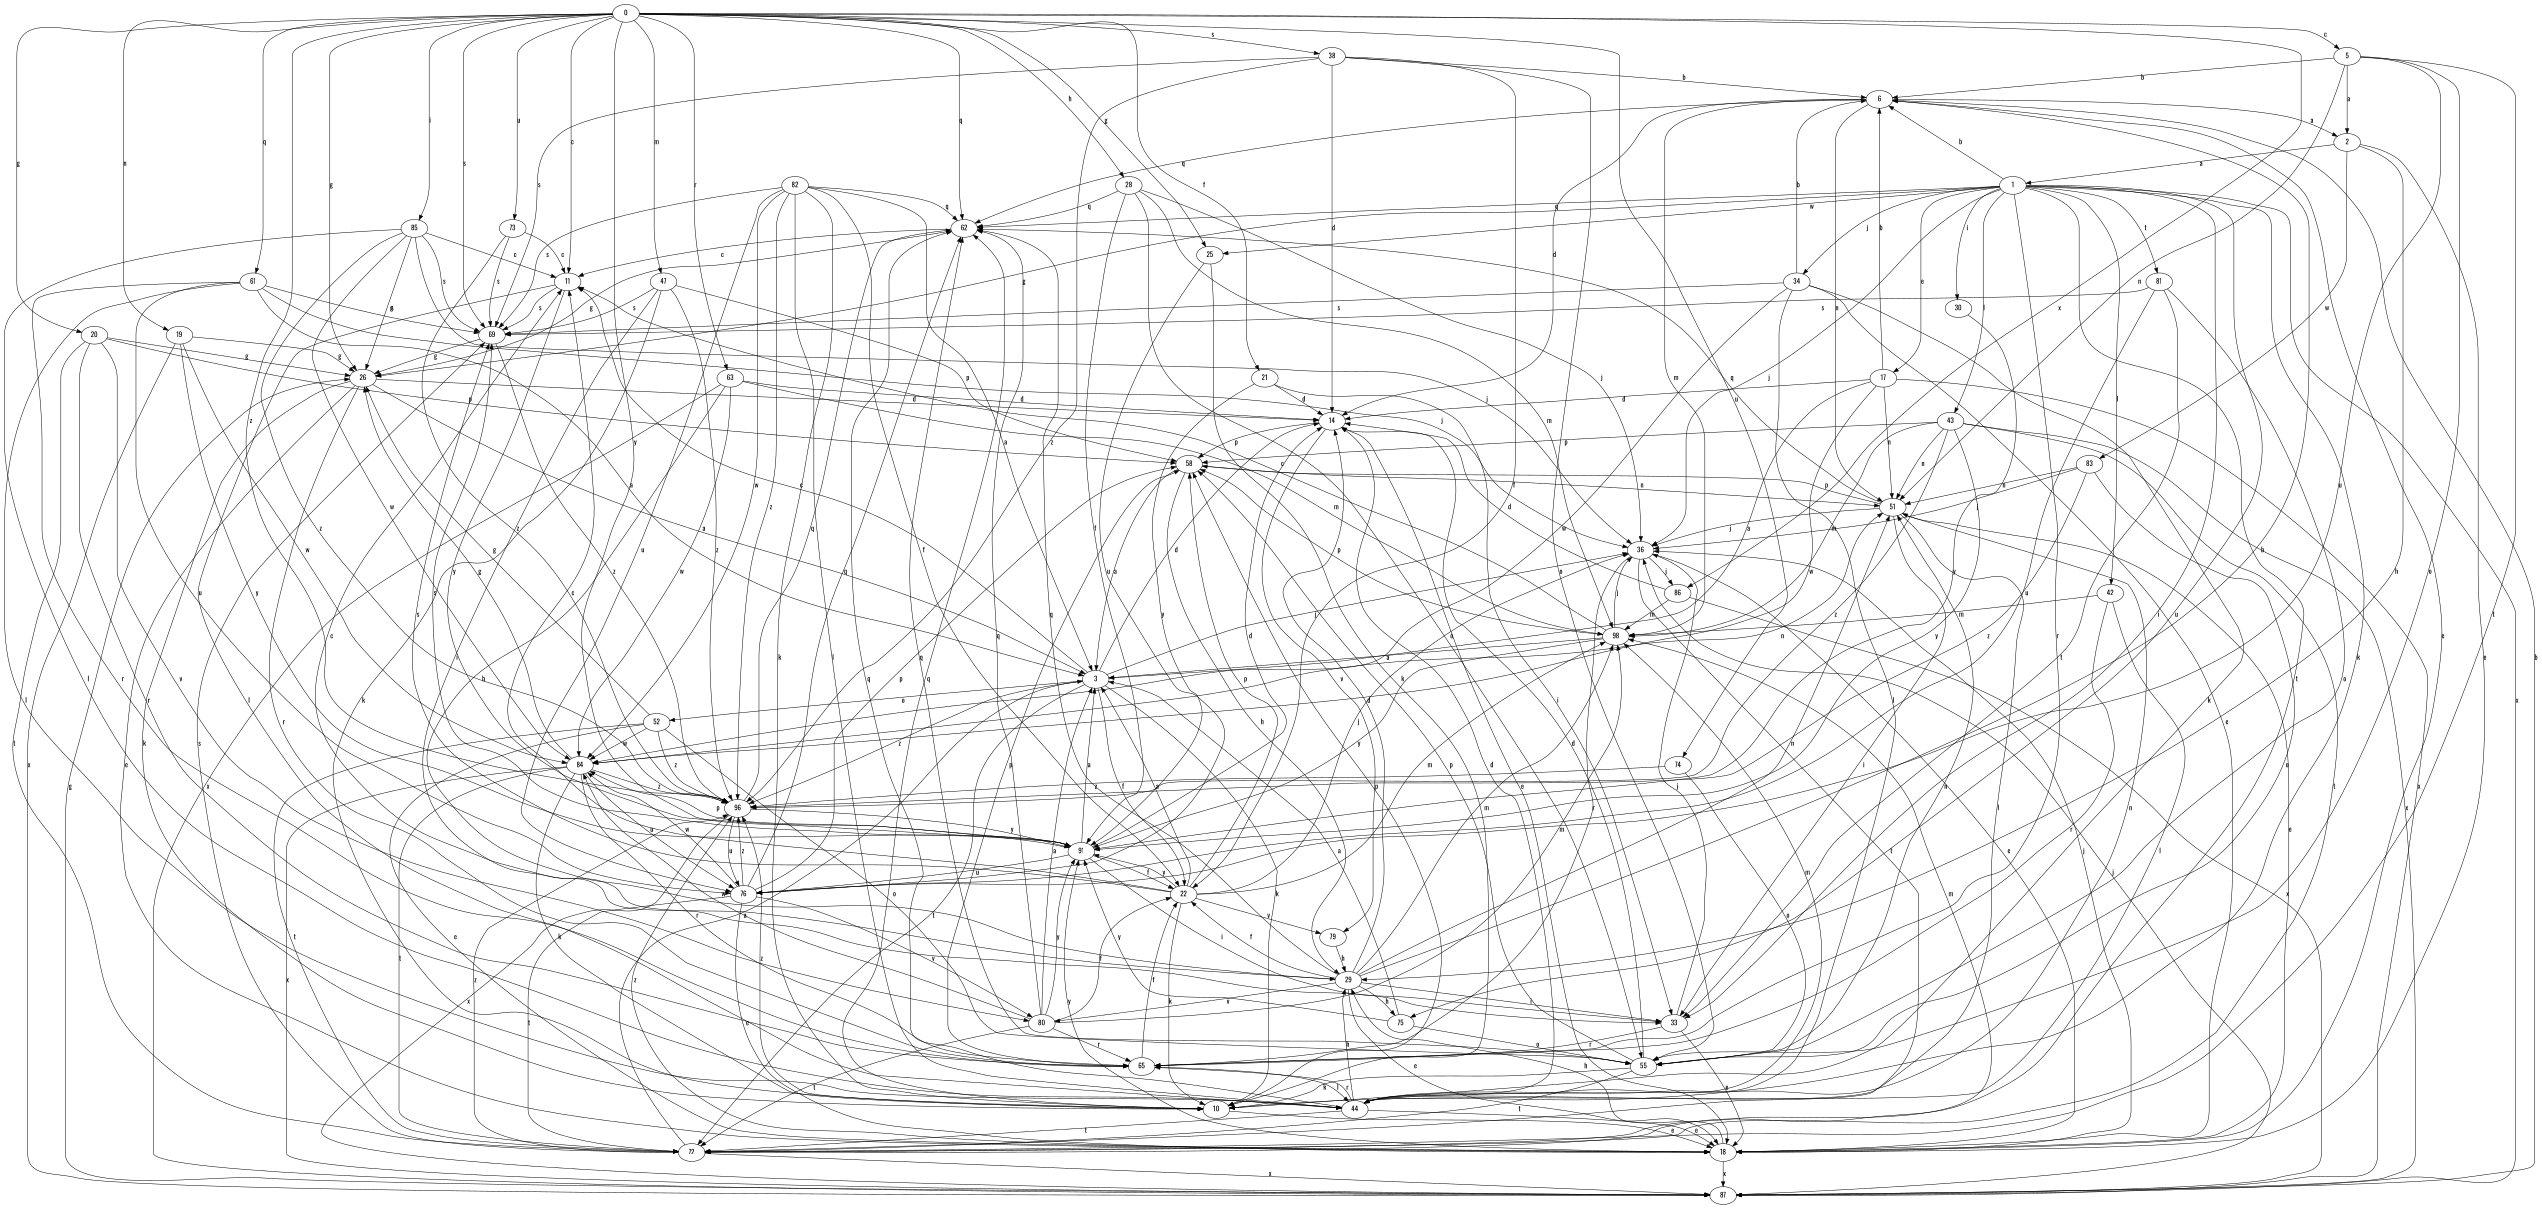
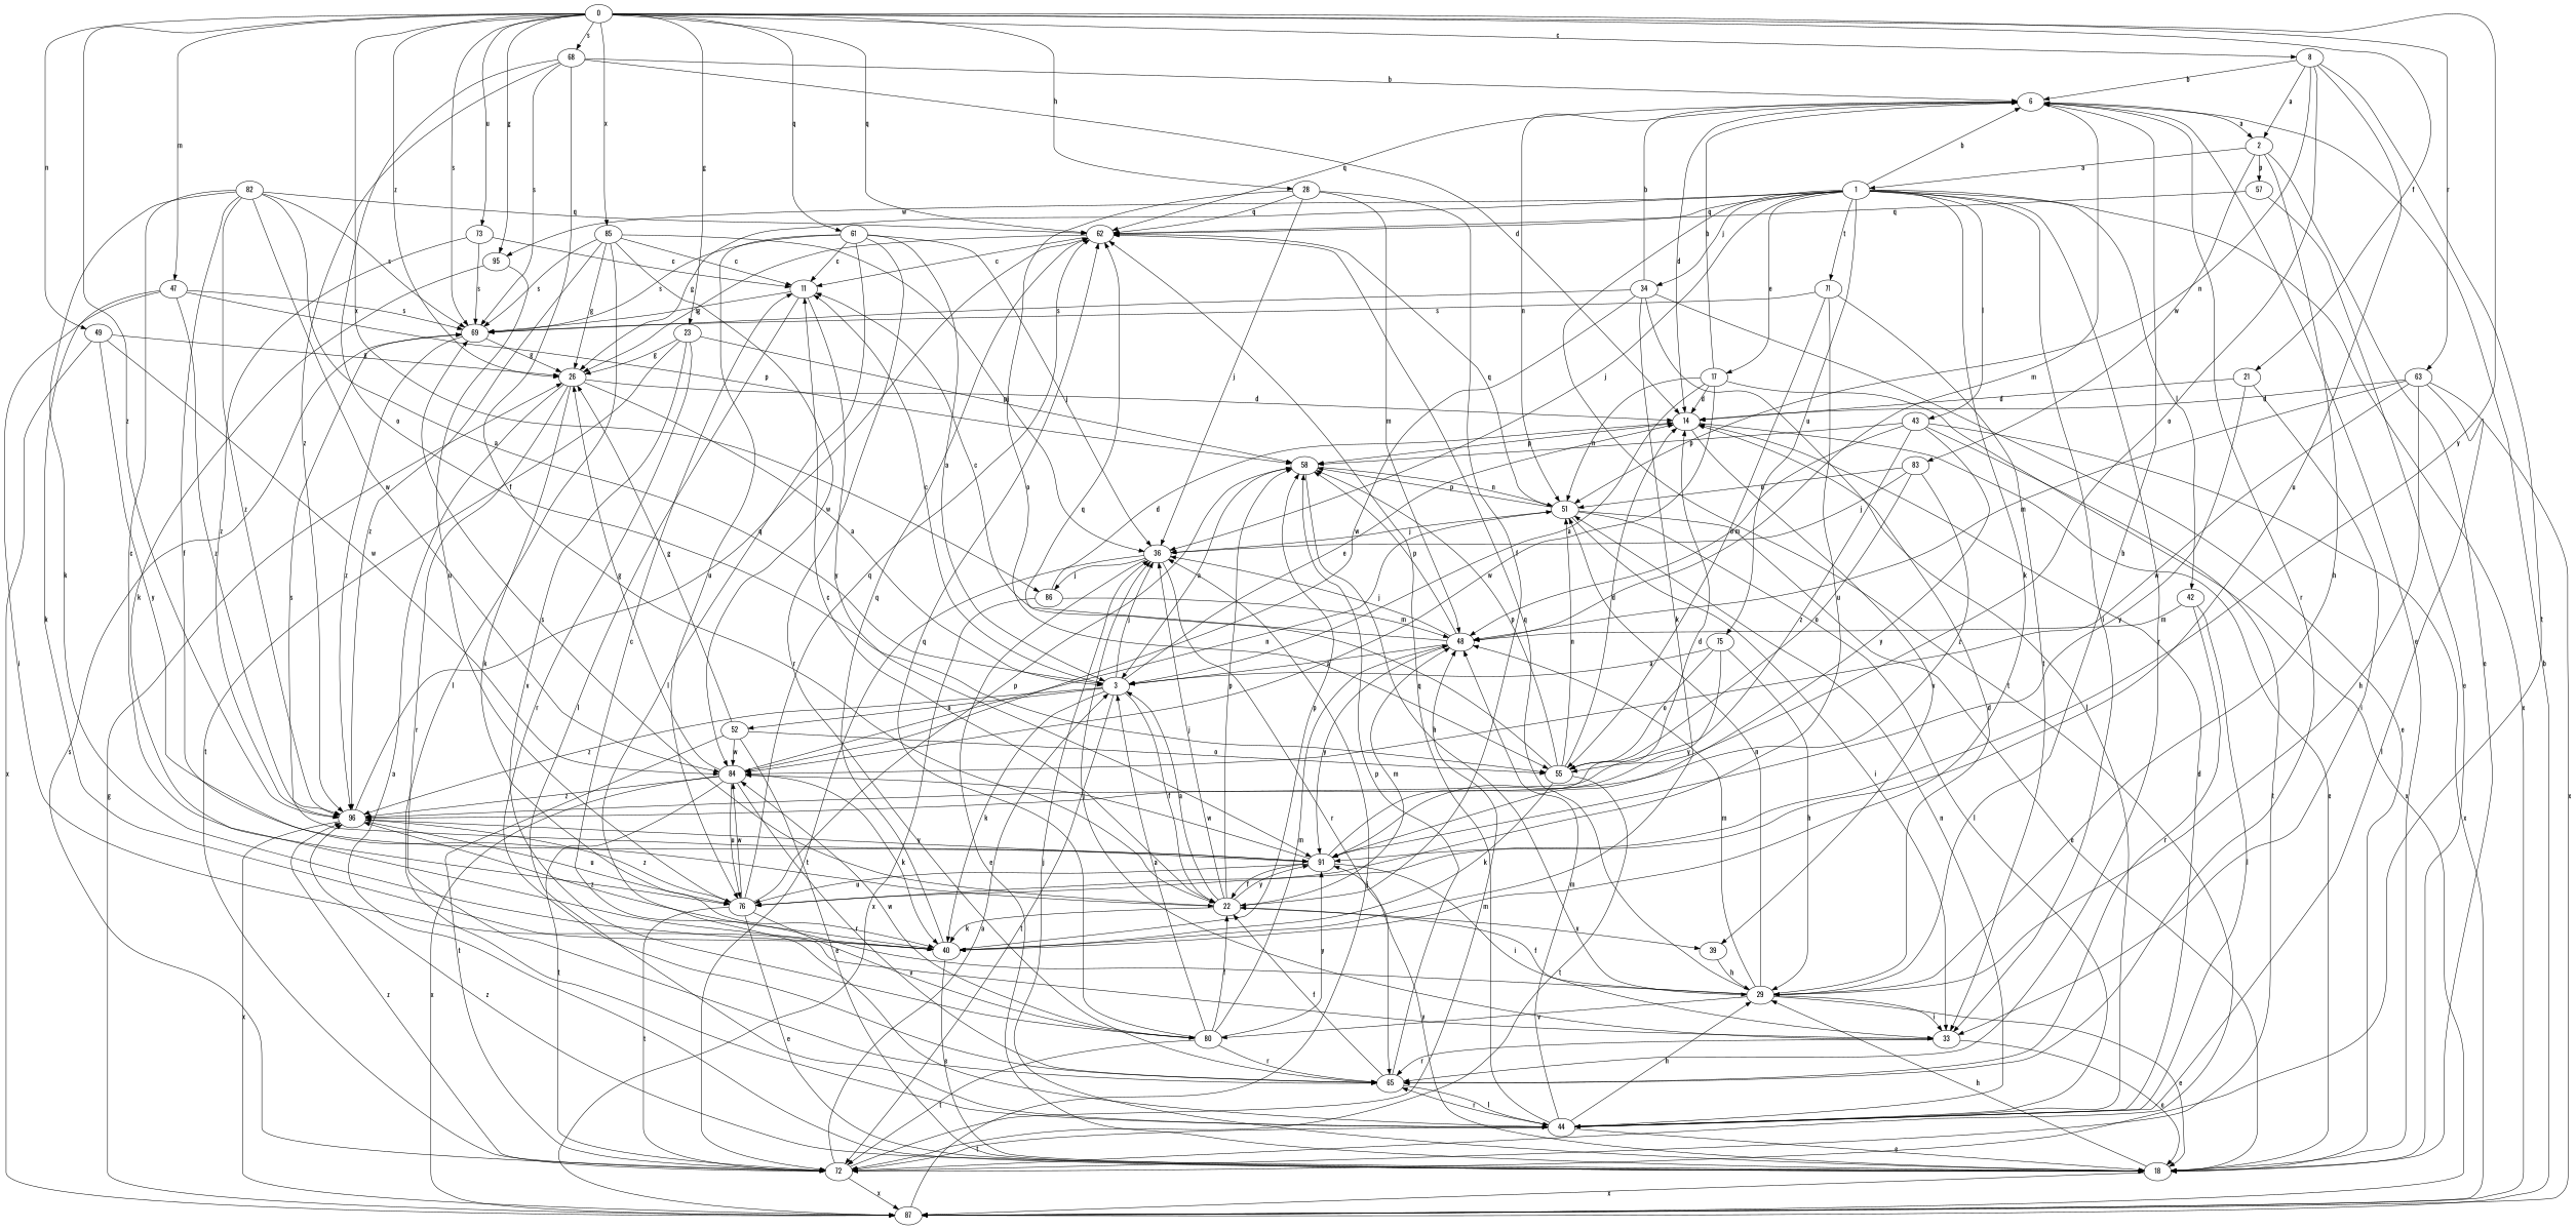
  strict digraph {
    fontname=Oswald
    node [fontname=Oswald]
    edge [fontname=Oswald]
    0
-   8 [label=5]
+   8
    11
    21
-   23 [label=20]
-   25
+   23
+   25 [label=95]
    26
    28
    47
-   49 [label=19]
+   49
    61
    62
    63
-   68 [label=38]
+   68
    69
    73
-   74
    85
    86
    91
    96
    6
    72
    2
    51
    55
    76
    44
    33
    14
    65
    58
    80
-   40 [label=10]
+   40
    18
    3
    36
    22
-   48 [label=98]
+   48
    87
    84
    29
    1
    17
-   30
    34
    42
    43
-   71 [label=81]
+   71
    75
    82
+   57
    83
    52
-   79
+   79 [label=39]
    0 -> 8 [label=c]
-   0 -> 11 [label=c]
+   61 -> 11 [label=c]
    0 -> 21 [label=f]
    0 -> 23 [label=g]
    0 -> 25 [label=g]
-   0 -> 26 [label=g]
+   0 -> 26 [label=z]
    0 -> 28 [label=h]
    0 -> 47 [label=m]
    0 -> 49 [label=n]
    0 -> 61 [label=q]
    0 -> 62 [label=q]
    0 -> 63 [label=r]
    0 -> 68 [label=s]
    0 -> 69 [label=s]
    0 -> 73 [label=u]
-   0 -> 74 [label=u]
-   0 -> 85 [label=i]
+   0 -> 85 [label=x]
    0 -> 86 [label=x]
    0 -> 91 [label=y]
    0 -> 96 [label=z]
    8 -> 6 [label=b]
    8 -> 72 [label=t]
    8 -> 2 [label=a]
    8 -> 51 [label=n]
    8 -> 55 [label=o]
    8 -> 76 [label=u]
    11 -> 69 [label=s]
    11 -> 91 [label=y]
    11 -> 44 [label=l]
    21 -> 91 [label=y]
    21 -> 33 [label=i]
    21 -> 14 [label=d]
    23 -> 26 [label=g]
    23 -> 72 [label=t]
    23 -> 65 [label=r]
    23 -> 58 [label=p]
    23 -> 80 [label=v]
    25 -> 76 [label=u]
    25 -> 40 [label=k]
    26 -> 14 [label=d]
    26 -> 65 [label=r]
    26 -> 40 [label=k]
-   26 -> 18 [label=e]
+   26 -> 18 [label=a]
    26 -> 3 [label=a]
    28 -> 62 [label=q]
    28 -> 55 [label=o]
    28 -> 36 [label=j]
-   28 -> 91 [label=f]
+   28 -> 22 [label=f]
    28 -> 48 [label=m]
    47 -> 69 [label=s]
    47 -> 96 [label=z]
    47 -> 33 [label=i]
    47 -> 58 [label=p]
    47 -> 40 [label=k]
    49 -> 26 [label=g]
    49 -> 91 [label=y]
    49 -> 87 [label=x]
    49 -> 84 [label=w]
    61 -> 69 [label=s]
    61 -> 76 [label=u]
    61 -> 44 [label=l]
    61 -> 65 [label=r]
    61 -> 3 [label=a]
    61 -> 36 [label=j]
    62 -> 11 [label=c]
    62 -> 26 [label=g]
    63 -> 14 [label=d]
    63 -> 48 [label=m]
    63 -> 87 [label=x]
    63 -> 84 [label=w]
    63 -> 29 [label=h]
    68 -> 69 [label=s]
    68 -> 96 [label=z]
    68 -> 6 [label=b]
    68 -> 55 [label=o]
    68 -> 14 [label=d]
    68 -> 22 [label=f]
    69 -> 26 [label=g]
    69 -> 96 [label=z]
    73 -> 11 [label=c]
    73 -> 69 [label=s]
    73 -> 96 [label=z]
-   74 -> 96 [label=z]
-   74 -> 55 [label=o]
    85 -> 11 [label=c]
    85 -> 26 [label=g]
    85 -> 69 [label=s]
    85 -> 96 [label=z]
    85 -> 44 [label=l]
    85 -> 36 [label=j]
    85 -> 84 [label=w]
    86 -> 14 [label=d]
    86 -> 48 [label=m]
    86 -> 87 [label=x]
    91 -> 69 [label=s]
    91 -> 76 [label=u]
    91 -> 33 [label=i]
    91 -> 14 [label=d]
-   91 -> 3 [label=a]
    91 -> 22 [label=f]
-   91 -> 84 [label=p]
+   91 -> 84 [label=w]
    96 -> 62 [label=q]
    96 -> 91 [label=y]
    96 -> 76 [label=u]
    96 -> 87 [label=x]
    6 -> 62 [label=q]
    6 -> 2 [label=a]
    6 -> 51 [label=n]
    6 -> 14 [label=d]
+   6 -> 65 [label=r]
    6 -> 18 [label=e]
    6 -> 48 [label=m]
    72 -> 69 [label=s]
    72 -> 96 [label=z]
    72 -> 3 [label=a]
    72 -> 48 [label=m]
    72 -> 87 [label=x]
    2 -> 18 [label=e]
    2 -> 29 [label=h]
    2 -> 1 [label=a]
+   2 -> 57 [label=p]
    2 -> 83 [label=w]
    51 -> 62 [label=q]
    51 -> 44 [label=l]
    51 -> 33 [label=i]
    51 -> 58 [label=p]
    51 -> 18 [label=e]
    51 -> 36 [label=j]
    55 -> 62 [label=q]
    55 -> 72 [label=t]
    55 -> 51 [label=n]
    55 -> 14 [label=d]
    55 -> 58 [label=p]
    55 -> 40 [label=k]
    76 -> 62 [label=q]
    76 -> 96 [label=z]
    76 -> 72 [label=t]
    76 -> 58 [label=p]
    76 -> 80 [label=v]
    76 -> 18 [label=e]
    76 -> 84 [label=w]
    44 -> 62 [label=q]
    44 -> 72 [label=t]
    44 -> 51 [label=n]
    44 -> 14 [label=d]
    44 -> 65 [label=r]
    44 -> 18 [label=e]
    44 -> 48 [label=m]
    44 -> 29 [label=h]
    33 -> 65 [label=r]
    33 -> 18 [label=e]
    33 -> 36 [label=j]
    14 -> 58 [label=p]
    14 -> 18 [label=e]
    14 -> 79 [label=v]
    65 -> 44 [label=l]
    65 -> 58 [label=p]
    65 -> 22 [label=f]
    58 -> 51 [label=n]
    58 -> 3 [label=a]
    58 -> 29 [label=h]
    80 -> 62 [label=q]
    80 -> 91 [label=y]
    80 -> 72 [label=t]
    80 -> 65 [label=r]
    80 -> 3 [label=a]
    80 -> 22 [label=f]
    80 -> 48 [label=m]
    80 -> 84 [label=w]
    40 -> 62 [label=q]
    40 -> 96 [label=z]
    40 -> 58 [label=p]
    40 -> 18 [label=e]
    18 -> 91 [label=y]
    18 -> 96 [label=z]
    18 -> 36 [label=j]
    18 -> 87 [label=x]
    18 -> 29 [label=h]
    3 -> 11 [label=c]
    3 -> 96 [label=z]
    3 -> 72 [label=t]
-   3 -> 14 [label=d]
+   3 -> 14 [label=e]
    3 -> 40 [label=k]
    3 -> 36 [label=j]
    3 -> 22 [label=f]
    3 -> 52 [label=o]
    36 -> 86 [label=j]
    36 -> 72 [label=t]
    36 -> 65 [label=r]
    36 -> 18 [label=e]
    22 -> 11 [label=c]
    22 -> 69 [label=s]
    22 -> 91 [label=y]
    22 -> 58 [label=p]
    22 -> 40 [label=k]
    22 -> 3 [label=a]
    22 -> 36 [label=j]
    22 -> 48 [label=m]
    22 -> 79 [label=v]
    48 -> 11 [label=c]
    48 -> 91 [label=y]
    48 -> 58 [label=p]
    48 -> 3 [label=a]
    48 -> 36 [label=j]
    87 -> 26 [label=g]
    87 -> 6 [label=b]
    87 -> 36 [label=j]
    84 -> 26 [label=g]
    84 -> 96 [label=z]
    84 -> 72 [label=t]
    84 -> 51 [label=n]
    84 -> 76 [label=u]
    84 -> 65 [label=r]
    84 -> 40 [label=k]
    84 -> 87 [label=x]
    29 -> 11 [label=c]
    29 -> 62 [label=q]
    29 -> 6 [label=b]
    29 -> 51 [label=n]
    29 -> 33 [label=i]
    29 -> 14 [label=d]
    29 -> 80 [label=v]
    29 -> 18 [label=e]
    29 -> 22 [label=f]
    29 -> 48 [label=m]
    1 -> 25 [label=w]
    1 -> 26 [label=g]
    1 -> 62 [label=q]
    1 -> 6 [label=b]
    1 -> 72 [label=t]
    1 -> 33 [label=i]
    1 -> 65 [label=r]
    1 -> 40 [label=k]
    1 -> 36 [label=j]
    1 -> 87 [label=x]
    1 -> 17 [label=e]
-   1 -> 30 [label=i]
    1 -> 34 [label=j]
    1 -> 42 [label=l]
    1 -> 43 [label=l]
    1 -> 71 [label=t]
    1 -> 75 [label=u]
    17 -> 6 [label=b]
    17 -> 51 [label=n]
    17 -> 14 [label=d]
    17 -> 3 [label=a]
    17 -> 87 [label=x]
    17 -> 84 [label=w]
-   30 -> 91 [label=y]
    34 -> 69 [label=s]
    34 -> 6 [label=b]
    34 -> 44 [label=l]
    34 -> 40 [label=k]
    34 -> 18 [label=e]
    34 -> 84 [label=w]
    42 -> 44 [label=l]
    42 -> 65 [label=r]
    42 -> 48 [label=m]
    43 -> 91 [label=y]
    43 -> 96 [label=z]
    43 -> 72 [label=t]
-   43 -> 51 [label=n]
    43 -> 58 [label=p]
    43 -> 48 [label=m]
    43 -> 87 [label=x]
    71 -> 69 [label=s]
    71 -> 55 [label=o]
    71 -> 76 [label=u]
    71 -> 33 [label=t]
    75 -> 91 [label=y]
    75 -> 55 [label=o]
    75 -> 3 [label=a]
-   29 -> 75 [label=h]
+   75 -> 29 [label=h]
    82 -> 62 [label=q]
    82 -> 69 [label=s]
    82 -> 96 [label=z]
-   82 -> 76 [label=u]
-   82 -> 44 [label=l]
+   82 -> 76 [label=c]
+   63 -> 44 [label=l]
    82 -> 40 [label=k]
    82 -> 3 [label=a]
    82 -> 22 [label=f]
    82 -> 84 [label=w]
+   57 -> 62 [label=q]
+   57 -> 18 [label=e]
    83 -> 96 [label=z]
    83 -> 51 [label=n]
    83 -> 55 [label=o]
    83 -> 36 [label=j]
    52 -> 26 [label=g]
-   52 -> 96 [label=z]
    52 -> 72 [label=t]
    52 -> 55 [label=o]
    52 -> 18 [label=e]
    52 -> 84 [label=w]
    79 -> 29 [label=h]
  }
